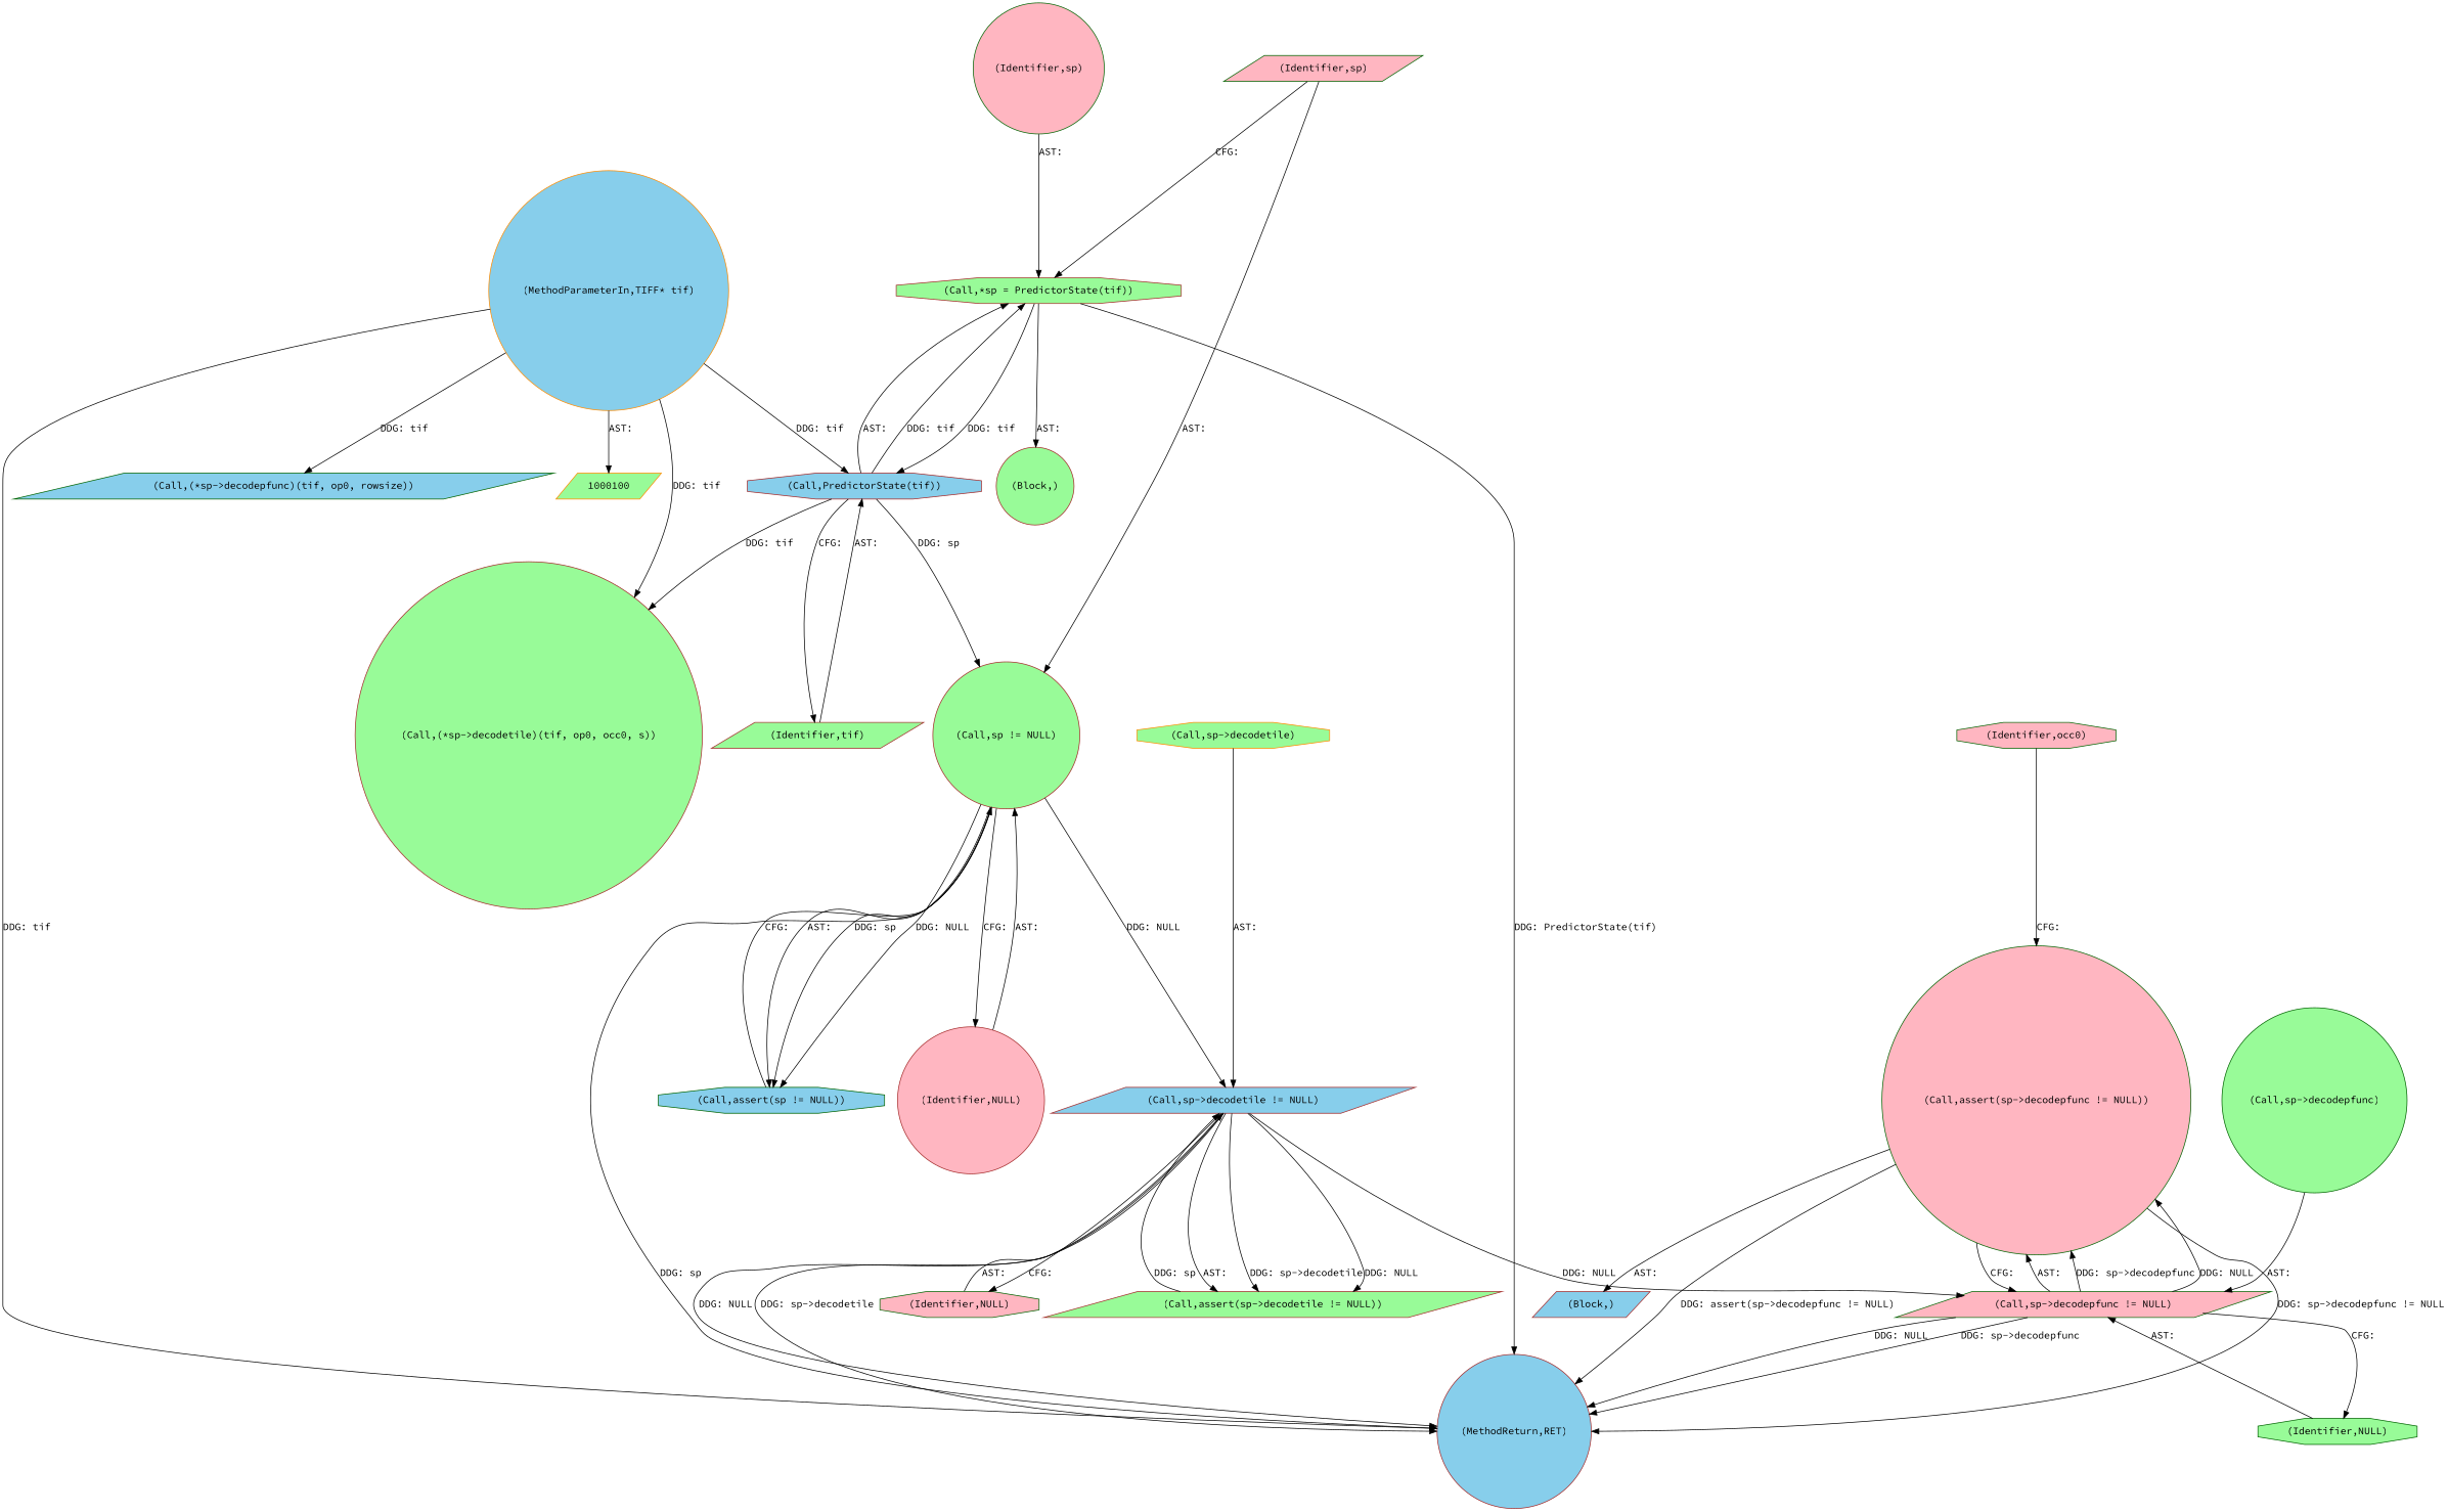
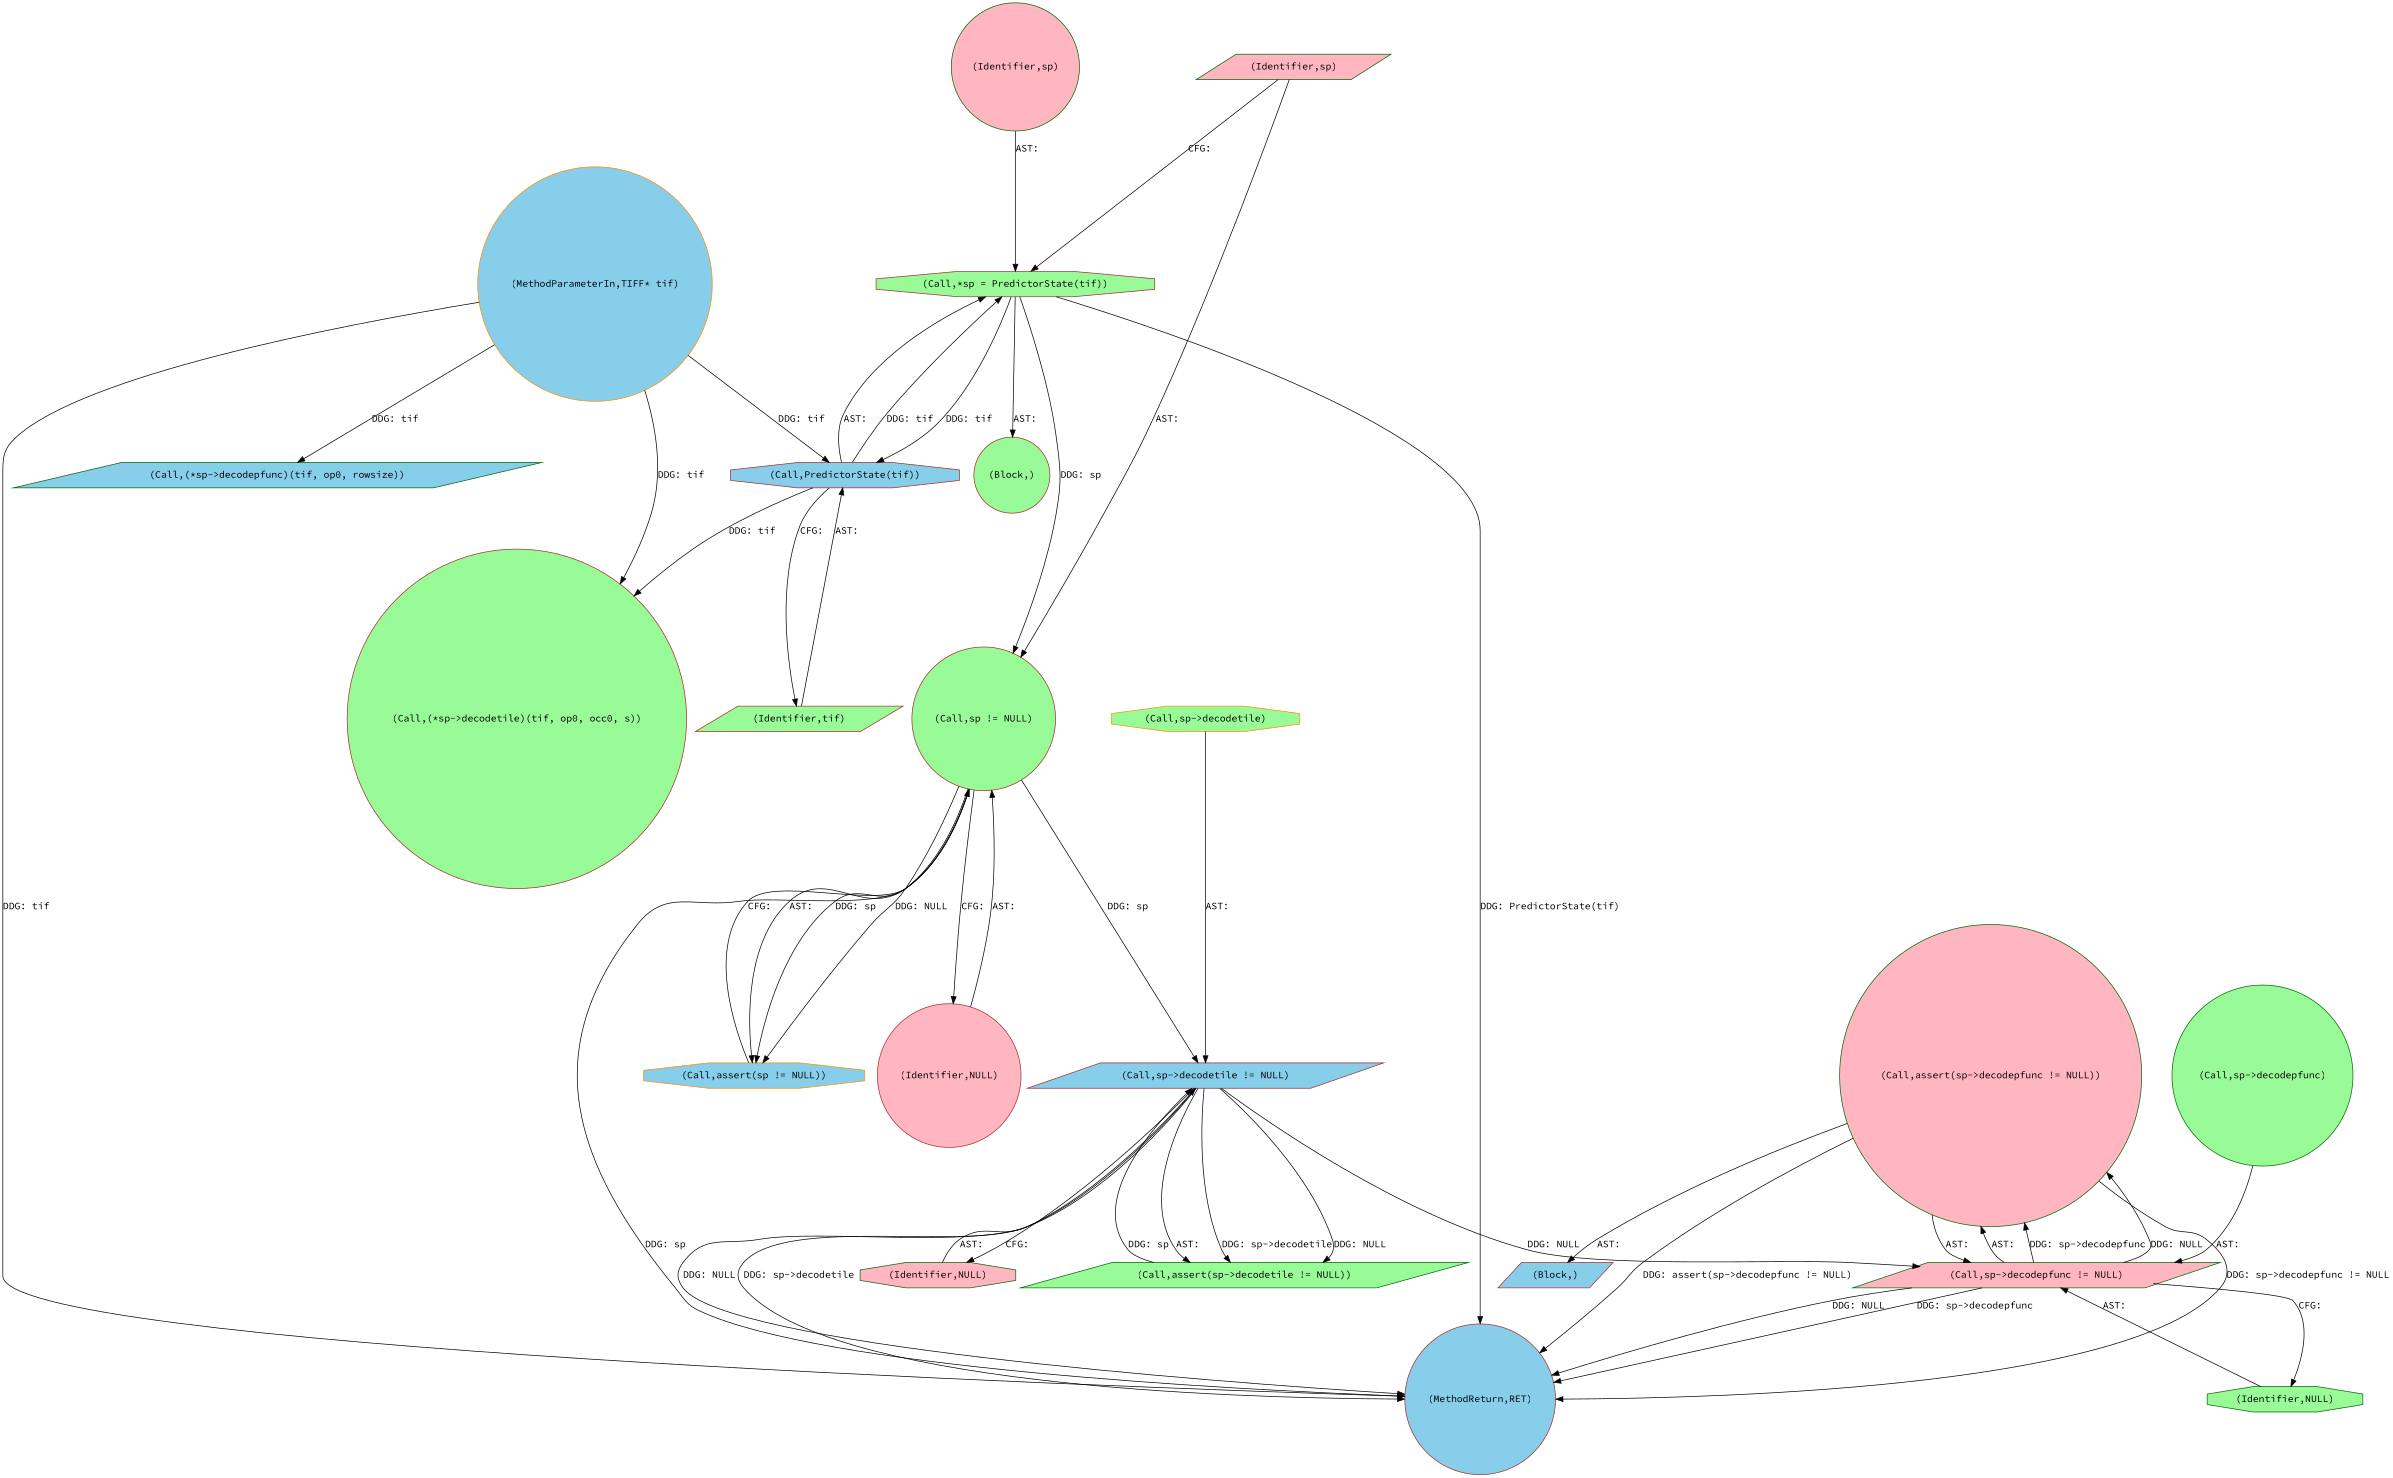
  digraph {
    fontname="Source Code Pro"
    node [color=brown fillcolor=palegreen fontname="Source Code Pro" shape=circle style=filled]
    edge [fontname="Source Code Pro"]
    n1 [color=darkgreen fillcolor=lightpink label="(Call,assert(sp->decodepfunc != NULL))"]
    n2 [color=darkgreen fillcolor=lightpink label="(Call,sp->decodepfunc != NULL)" shape=parallelogram]
    n3 [fillcolor=skyblue label="(MethodReturn,RET)"]
    n4 [fillcolor=skyblue label="(Block,)" shape=parallelogram]
    n5 [color=darkgreen label="(Identifier,NULL)" shape=octagon]
    n6 [fillcolor=skyblue label="(Call,sp->decodetile != NULL)" shape=parallelogram]
    n7 [color=darkgreen fillcolor=lightpink label="(Identifier,NULL)" shape=octagon]
-   n8 [label="(Call,assert(sp->decodetile != NULL))" shape=parallelogram]
+   n8 [color=darkgreen label="(Call,assert(sp->decodetile != NULL))" shape=parallelogram]
    n9 [label="(Call,sp != NULL)"]
    n10 [fillcolor=lightpink label="(Identifier,NULL)"]
-   n11 [color=darkgreen fillcolor=skyblue label="(Call,assert(sp != NULL))" shape=octagon]
+   n11 [color=darkorange fillcolor=skyblue label="(Call,assert(sp != NULL))" shape=octagon]
    n12 [label="(Call,*sp = PredictorState(tif))" shape=octagon]
    n13 [fillcolor=skyblue label="(Call,PredictorState(tif))" shape=octagon]
    n14 [label="(Block,)"]
    n15 [label="(Call,(*sp->decodetile)(tif, op0, occ0, s))"]
    n16 [label="(Identifier,tif)" shape=parallelogram]
    n17 [color=darkorange fillcolor=skyblue label="(MethodParameterIn,TIFF* tif)"]
    n18 [color=darkgreen fillcolor=skyblue label="(Call,(*sp->decodepfunc)(tif, op0, rowsize))" shape=parallelogram]
-   1000100 [color=darkorange shape=parallelogram]
-   n20 [color=darkgreen fillcolor=lightpink label="(Identifier,occ0)" shape=octagon]
    n21 [color=darkgreen label="(Call,sp->decodepfunc)"]
    n22 [color=darkgreen fillcolor=lightpink label="(Identifier,sp)" shape=parallelogram]
    n23 [color=darkgreen fillcolor=lightpink label="(Identifier,sp)"]
    n24 [color=darkorange label="(Call,sp->decodetile)" shape=octagon]
-   n1 -> n2 [label="CFG: "]
+   n1 -> n2 [label="AST: "]
    n1 -> n3 [label="DDG: assert(sp->decodepfunc != NULL)"]
    n1 -> n3 [label="DDG: sp->decodepfunc != NULL"]
    n1 -> n4 [label="AST: "]
    n2 -> n1 [label="AST: "]
    n2 -> n1 [label="DDG: sp->decodepfunc"]
    n2 -> n1 [label="DDG: NULL"]
    n2 -> n3 [label="DDG: sp->decodepfunc"]
    n2 -> n3 [label="DDG: NULL"]
    n2 -> n5 [label="CFG: "]
    n5 -> n2 [label="AST: "]
    n6 -> n2 [label="DDG: NULL"]
    n6 -> n3 [label="DDG: sp->decodetile"]
    n6 -> n3 [label="DDG: NULL"]
    n6 -> n7 [label="CFG: "]
    n6 -> n8 [label="AST: "]
    n6 -> n8 [label="DDG: sp->decodetile"]
    n6 -> n8 [label="DDG: NULL"]
    n7 -> n6 [label="AST: "]
    n8 -> n6 [label="DDG: sp"]
    n9 -> n3 [label="DDG: sp"]
-   n9 -> n6 [label="DDG: NULL"]
+   n9 -> n6 [label="DDG: sp"]
    n9 -> n10 [label="CFG: "]
    n9 -> n11 [label="AST: "]
    n9 -> n11 [label="DDG: sp"]
    n9 -> n11 [label="DDG: NULL"]
    n10 -> n9 [label="AST: "]
    n11 -> n9 [label="CFG: "]
    n12 -> n3 [label="DDG: PredictorState(tif)"]
-   n13 -> n9 [label="DDG: sp"]
+   n12 -> n9 [label="DDG: sp"]
    n12 -> n13 [label="DDG: tif"]
    n12 -> n14 [label="AST: "]
    n13 -> n12 [label="AST: "]
    n13 -> n12 [label="DDG: tif"]
    n13 -> n15 [label="DDG: tif"]
    n13 -> n16 [label="CFG: "]
    n16 -> n13 [label="AST: "]
    n17 -> n3 [label="DDG: tif"]
    n17 -> n13 [label="DDG: tif"]
    n17 -> n15 [label="DDG: tif"]
    n17 -> n18 [label="DDG: tif"]
-   n17 -> 1000100 [label="AST: "]
-   n20 -> n1 [label="CFG: "]
    n21 -> n2 [label="AST: "]
    n22 -> n9 [label="AST: "]
    n22 -> n12 [label="CFG: "]
    n23 -> n12 [label="AST: "]
    n24 -> n6 [label="AST: "]
  }
